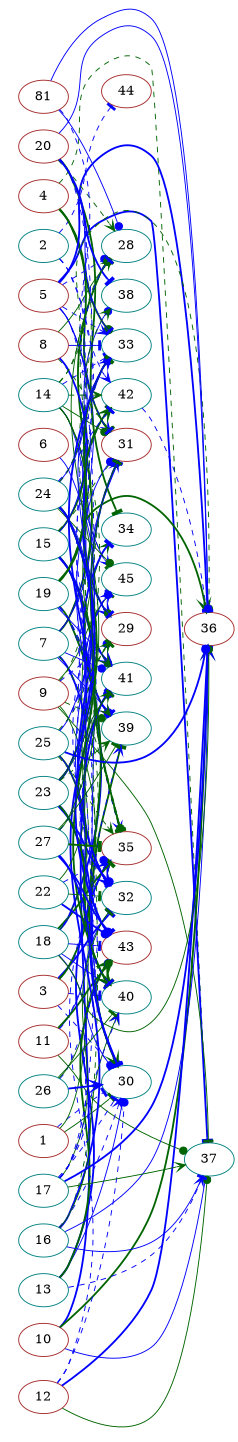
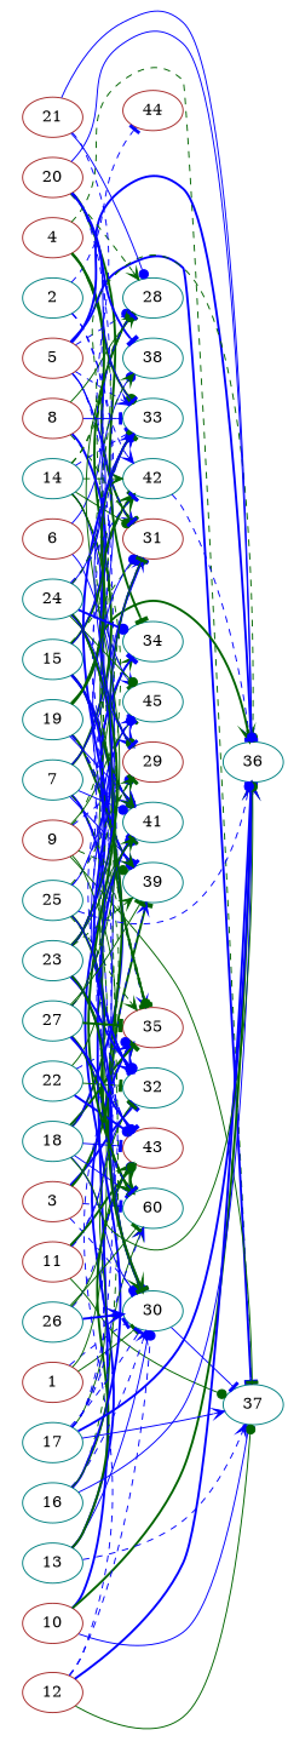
  digraph {
    rankdir=LR
    node [alpha=0.16 color=teal]
    edge [arrowhead=tee color=blue style=dashed]
    1 [alpha=0.15 color=brown expect_size=34613248]
    30 [alpha=0.17 expect_size=9545728]
    34 [alpha=0.08 expect_size=44563456]
    2 [alpha=0.01 expect_size=41430016]
    31 [alpha=0.01 color=brown expect_size=49634304]
    41 [alpha=0.04 expect_size=21332992]
    44 [alpha=0.09 color=brown expect_size=12235776]
    3 [alpha=0.04 color=brown expect_size=28079104]
    32 [alpha=0.10 expect_size=23340032]
    35 [alpha=0.17 color=brown expect_size=13250560]
    39 [alpha=0.18 expect_size=20596736]
-   40 [alpha=0.12 expect_size=27392000]
+   40 [alpha=0.12 expect_size=27392000 label=60]
    4 [color=brown expect_size=45134848]
    33 [alpha=0.04 expect_size=14038016]
    37 [alpha=0.04 expect_size=6668288]
    45 [alpha=0.06 expect_size=31444992]
    5 [color=brown expect_size=14644224]
    28 [alpha=0.05 expect_size=33981440]
-   36 [alpha=0.07 color=brown expect_size=23873536]
+   36 [alpha=0.07 expect_size=23873536]
    6 [alpha=0.06 color=brown expect_size=29850624]
    7 [alpha=0.08 expect_size=52210688]
    42 [expect_size=24764416]
    8 [color=brown expect_size=43348992]
    29 [alpha=0.03 color=brown expect_size=15261696]
    9 [alpha=0.02 color=brown expect_size=37169152]
    10 [alpha=0.05 color=brown expect_size=44772352]
    11 [alpha=0.02 color=brown expect_size=27588608]
    43 [color=brown expect_size=48896000]
    12 [alpha=0.09 color=brown expect_size=16450560]
    13 [alpha=0.04 expect_size=18123776]
    14 [alpha=0.11 expect_size=27531264]
    15 [alpha=0.15 expect_size=17616896]
    38 [alpha=0.15 expect_size=8602624]
    16 [alpha=0.01 expect_size=7086080]
    17 [alpha=0.12 expect_size=22061056]
    18 [alpha=0.12 expect_size=40390656]
    19 [alpha=0.18 expect_size=29911040]
    20 [alpha=0.17 color=brown expect_size=34892800]
-   21 [alpha=0.09 color=brown expect_size=46285824 label=81]
+   21 [alpha=0.09 color=brown expect_size=46285824]
    22 [expect_size=51599360]
    23 [alpha=0.13 expect_size=25163776]
    24 [alpha=0.07 expect_size=34886656]
    25 [alpha=0.05 expect_size=13997056]
    26 [alpha=0.13 expect_size=49680384]
    27 [alpha=0.01 expect_size=5990400]
    1 -> 30 [color=darkgreen style=solid]
    1 -> 30
    1 -> 34 [arrowhead=vee color=darkgreen style=solid]
    2 -> 31 [arrowhead=vee]
    2 -> 41 [arrowhead=dot]
    2 -> 44
    3 -> 30
    3 -> 32 [style=bold]
    3 -> 35 [arrowhead=vee color=darkgreen]
    3 -> 39 [color=darkgreen style=bold]
    3 -> 40
    4 -> 31 [color=darkgreen style=bold]
    4 -> 33 [arrowhead=dot color=darkgreen style=bold]
    4 -> 37 [color=darkgreen]
    4 -> 45 [color=darkgreen]
    5 -> 35 [arrowhead=vee]
    5 -> 39 [arrowhead=vee style=solid]
    5 -> 33 [arrowhead=vee]
    5 -> 37 [style=bold]
    5 -> 45 [arrowhead=vee style=solid]
    5 -> 28 [arrowhead=dot]
    5 -> 36 [style=bold]
    6 -> 32 [style=solid]
+   6 -> 28 [arrowhead=dot style=solid]
    7 -> 30 [color=darkgreen]
    7 -> 31 [style=solid]
    7 -> 41 [arrowhead=dot style=solid]
    7 -> 32 [arrowhead=dot style=bold]
    7 -> 35 [color=darkgreen]
    7 -> 39 [style=solid]
    7 -> 28 [arrowhead=dot color=darkgreen style=bold]
    7 -> 42 [style=solid]
    42 -> 36 [arrowhead=vee]
    8 -> 31 [color=darkgreen]
    8 -> 33 [style=solid]
    8 -> 28 [arrowhead=vee color=darkgreen style=solid]
    8 -> 29 [arrowhead=vee style=bold]
    9 -> 30 [arrowhead=vee color=darkgreen style=solid]
    9 -> 39 [arrowhead=dot color=darkgreen]
    9 -> 37 [color=darkgreen style=solid]
    9 -> 45 [color=darkgreen style=solid]
    9 -> 42 [color=darkgreen]
    9 -> 29 [arrowhead=dot]
    10 -> 41 [arrowhead=dot style=bold]
    10 -> 37 [style=solid]
    10 -> 36 [arrowhead=vee color=darkgreen style=bold]
    11 -> 32 [style=solid]
    11 -> 39 [arrowhead=vee]
    11 -> 37 [arrowhead=dot color=darkgreen style=solid]
    11 -> 43 [arrowhead=vee color=darkgreen style=bold]
    12 -> 30 [arrowhead=dot]
    12 -> 35 [arrowhead=vee]
    12 -> 37 [arrowhead=dot color=darkgreen style=solid]
    12 -> 36 [style=bold]
    13 -> 30 [arrowhead=dot style=solid]
    13 -> 35 [arrowhead=vee style=bold]
    13 -> 37 [arrowhead=vee]
    13 -> 43 [arrowhead=vee color=darkgreen style=bold]
    14 -> 30 [style=solid]
    14 -> 31 [arrowhead=dot color=darkgreen style=solid]
    14 -> 41 [arrowhead=dot color=darkgreen style=solid]
    14 -> 35 [color=darkgreen]
    14 -> 33
    14 -> 28 [color=darkgreen]
    14 -> 36 [arrowhead=dot color=darkgreen]
    14 -> 42 [arrowhead=vee color=darkgreen]
    14 -> 29 [arrowhead=dot color=darkgreen style=solid]
    15 -> 30 [arrowhead=dot]
    15 -> 31 [arrowhead=dot color=darkgreen]
    15 -> 41 [arrowhead=vee style=bold]
    15 -> 35 [color=darkgreen style=bold]
    15 -> 39 [arrowhead=dot style=bold]
    15 -> 42 [arrowhead=vee color=darkgreen style=bold]
    15 -> 38 [arrowhead=dot style=solid]
    16 -> 30 [arrowhead=vee]
    16 -> 31 [arrowhead=dot color=darkgreen]
    16 -> 41 [style=bold]
    16 -> 40 [arrowhead=vee color=darkgreen style=solid]
-   16 -> 37 [style=solid]
+   30 -> 37 [style=solid]
    16 -> 36 [arrowhead=dot style=solid]
    17 -> 30
    17 -> 32 [color=darkgreen style=solid]
    17 -> 40 [arrowhead=vee]
    17 -> 33
-   17 -> 37 [arrowhead=vee color=darkgreen style=solid]
+   17 -> 37 [arrowhead=vee style=solid]
    17 -> 36 [arrowhead=vee style=bold]
    17 -> 43 [arrowhead=dot]
    18 -> 30 [arrowhead=dot style=solid]
    18 -> 35 [color=darkgreen style=bold]
    18 -> 40 [style=solid]
    18 -> 33 [arrowhead=dot style=bold]
    18 -> 36 [arrowhead=dot color=darkgreen style=solid]
    18 -> 29 [arrowhead=vee color=darkgreen]
    18 -> 43 [style=solid]
    19 -> 30 [arrowhead=vee color=darkgreen style=bold]
    19 -> 31 [arrowhead=dot style=solid]
    19 -> 41 [arrowhead=vee style=solid]
    19 -> 35 [arrowhead=dot color=darkgreen]
    19 -> 39
    19 -> 33 [color=darkgreen style=bold]
    19 -> 28 [color=darkgreen]
    19 -> 36 [arrowhead=vee color=darkgreen style=bold]
    19 -> 43 [arrowhead=dot]
    20 -> 34 [color=darkgreen style=bold]
    20 -> 33 [style=solid]
    20 -> 28 [arrowhead=vee color=darkgreen]
    20 -> 36 [arrowhead=dot style=solid]
    20 -> 42 [arrowhead=vee]
    20 -> 43
    20 -> 38 [style=bold]
    21 -> 31
    21 -> 28 [arrowhead=dot style=solid]
    21 -> 36 [style=solid]
    22 -> 41 [arrowhead=vee color=darkgreen style=solid]
    22 -> 32 [color=darkgreen style=solid]
    22 -> 35 [arrowhead=dot]
    22 -> 43 [arrowhead=dot style=bold]
    23 -> 30 [style=bold]
    23 -> 34 [style=bold]
    23 -> 31 [style=bold]
    23 -> 41 [color=darkgreen style=solid]
    23 -> 32 [arrowhead=dot style=bold]
    23 -> 39 [arrowhead=vee color=darkgreen]
    23 -> 40 [color=darkgreen style=bold]
    23 -> 45 [arrowhead=vee style=solid]
    23 -> 28 [color=darkgreen style=solid]
    23 -> 43 [color=darkgreen]
    24 -> 41 [arrowhead=vee color=darkgreen]
    24 -> 32 [arrowhead=vee style=bold]
    24 -> 39 [arrowhead=vee color=darkgreen]
    24 -> 40 [arrowhead=vee color=darkgreen style=bold]
    24 -> 33 [arrowhead=vee style=solid]
    24 -> 45 [arrowhead=dot color=darkgreen style=solid]
    24 -> 28
    24 -> 42
    24 -> 29 [style=solid]
-   24 -> 43 [arrowhead=dot style=bold]
+   24 -> 34 [arrowhead=dot style=bold]
    24 -> 38 [arrowhead=vee color=darkgreen]
    25 -> 31 [arrowhead=vee]
    25 -> 35 [arrowhead=vee color=darkgreen]
    25 -> 40 [arrowhead=vee color=darkgreen style=bold]
    25 -> 33 [arrowhead=vee style=solid]
-   25 -> 36 [arrowhead=dot style=bold]
+   25 -> 36 [arrowhead=dot]
    25 -> 29 [color=darkgreen]
    25 -> 43 [arrowhead=dot style=solid]
    26 -> 30 [arrowhead=vee style=bold]
    26 -> 40 [color=darkgreen style=solid]
    26 -> 45
    26 -> 43 [arrowhead=dot color=darkgreen style=solid]
-   27 -> 30 [style=bold]
+   27 -> 30 [color=darkgreen style=bold]
    27 -> 31 [color=darkgreen style=solid]
    27 -> 35 [color=darkgreen style=bold]
    27 -> 39 [color=darkgreen style=solid]
    27 -> 40
    27 -> 45 [arrowhead=dot]
    27 -> 29 [color=darkgreen]
    27 -> 43 [style=bold]
  }
